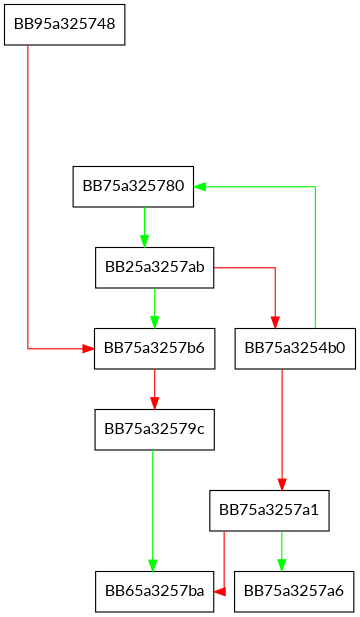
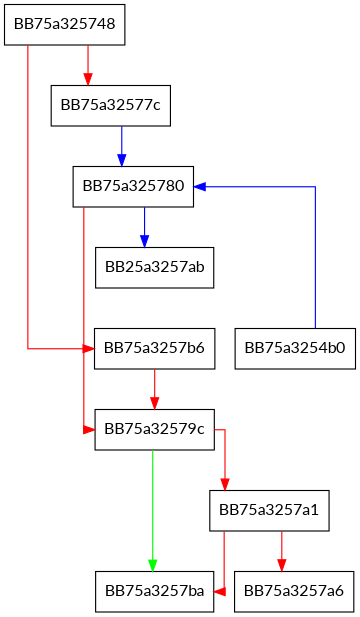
  digraph {
    fontname=Lato
    splines=ortho
    node [fontname=Lato shape=box]
    edge [color=red fontname=Lato]
-   BB75a325748 [label=BB95a325748]
+   BB75a325748
    BB75a3257b6
+   BB75a32577c
    BB75a32579c
    BB75a325780
-   BB75a3257ba [label=BB65a3257ba]
+   BB75a3257ba
    BB75a3257a1
    n8 [label=BB25a3257ab]
    n9 [label=BB75a3254b0]
    BB75a3257a6
    BB75a325748 -> BB75a3257b6
+   BB75a325748 -> BB75a32577c
    BB75a3257b6 -> BB75a32579c
+   BB75a32577c -> BB75a325780 [color=blue]
    BB75a32579c -> BB75a3257ba [color=green]
-   n9 -> BB75a3257a1
-   BB75a325780 -> n8 [color=green]
+   BB75a32579c -> BB75a3257a1
+   BB75a325780 -> BB75a32579c
+   BB75a325780 -> n8 [color=blue]
    BB75a3257a1 -> BB75a3257ba
-   BB75a3257a1 -> BB75a3257a6 [color=green]
-   n8 -> BB75a3257b6 [color=green]
-   n8 -> n9
-   n9 -> BB75a325780 [color=green]
+   BB75a3257a1 -> BB75a3257a6
+   n9 -> BB75a325780 [color=blue]
  }
